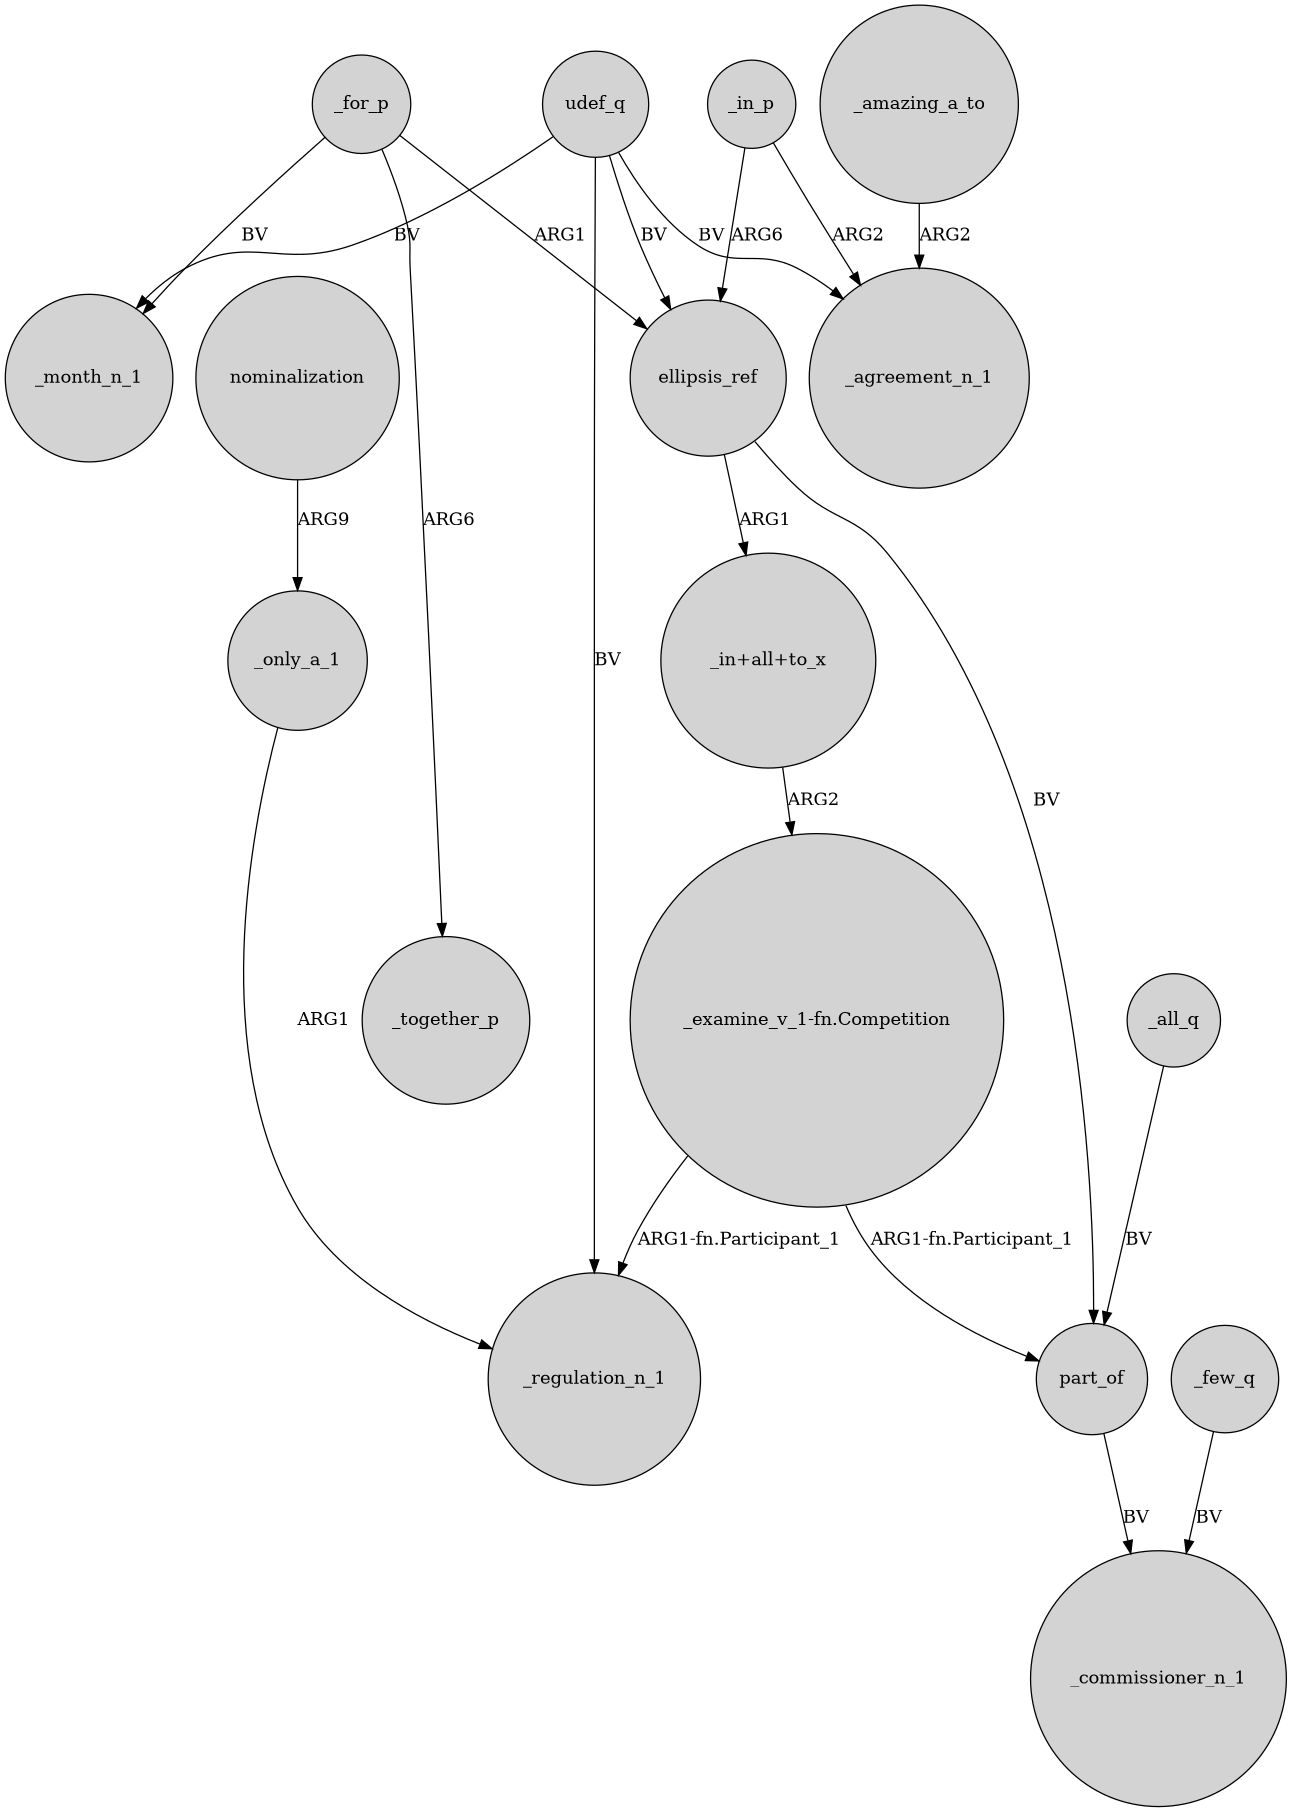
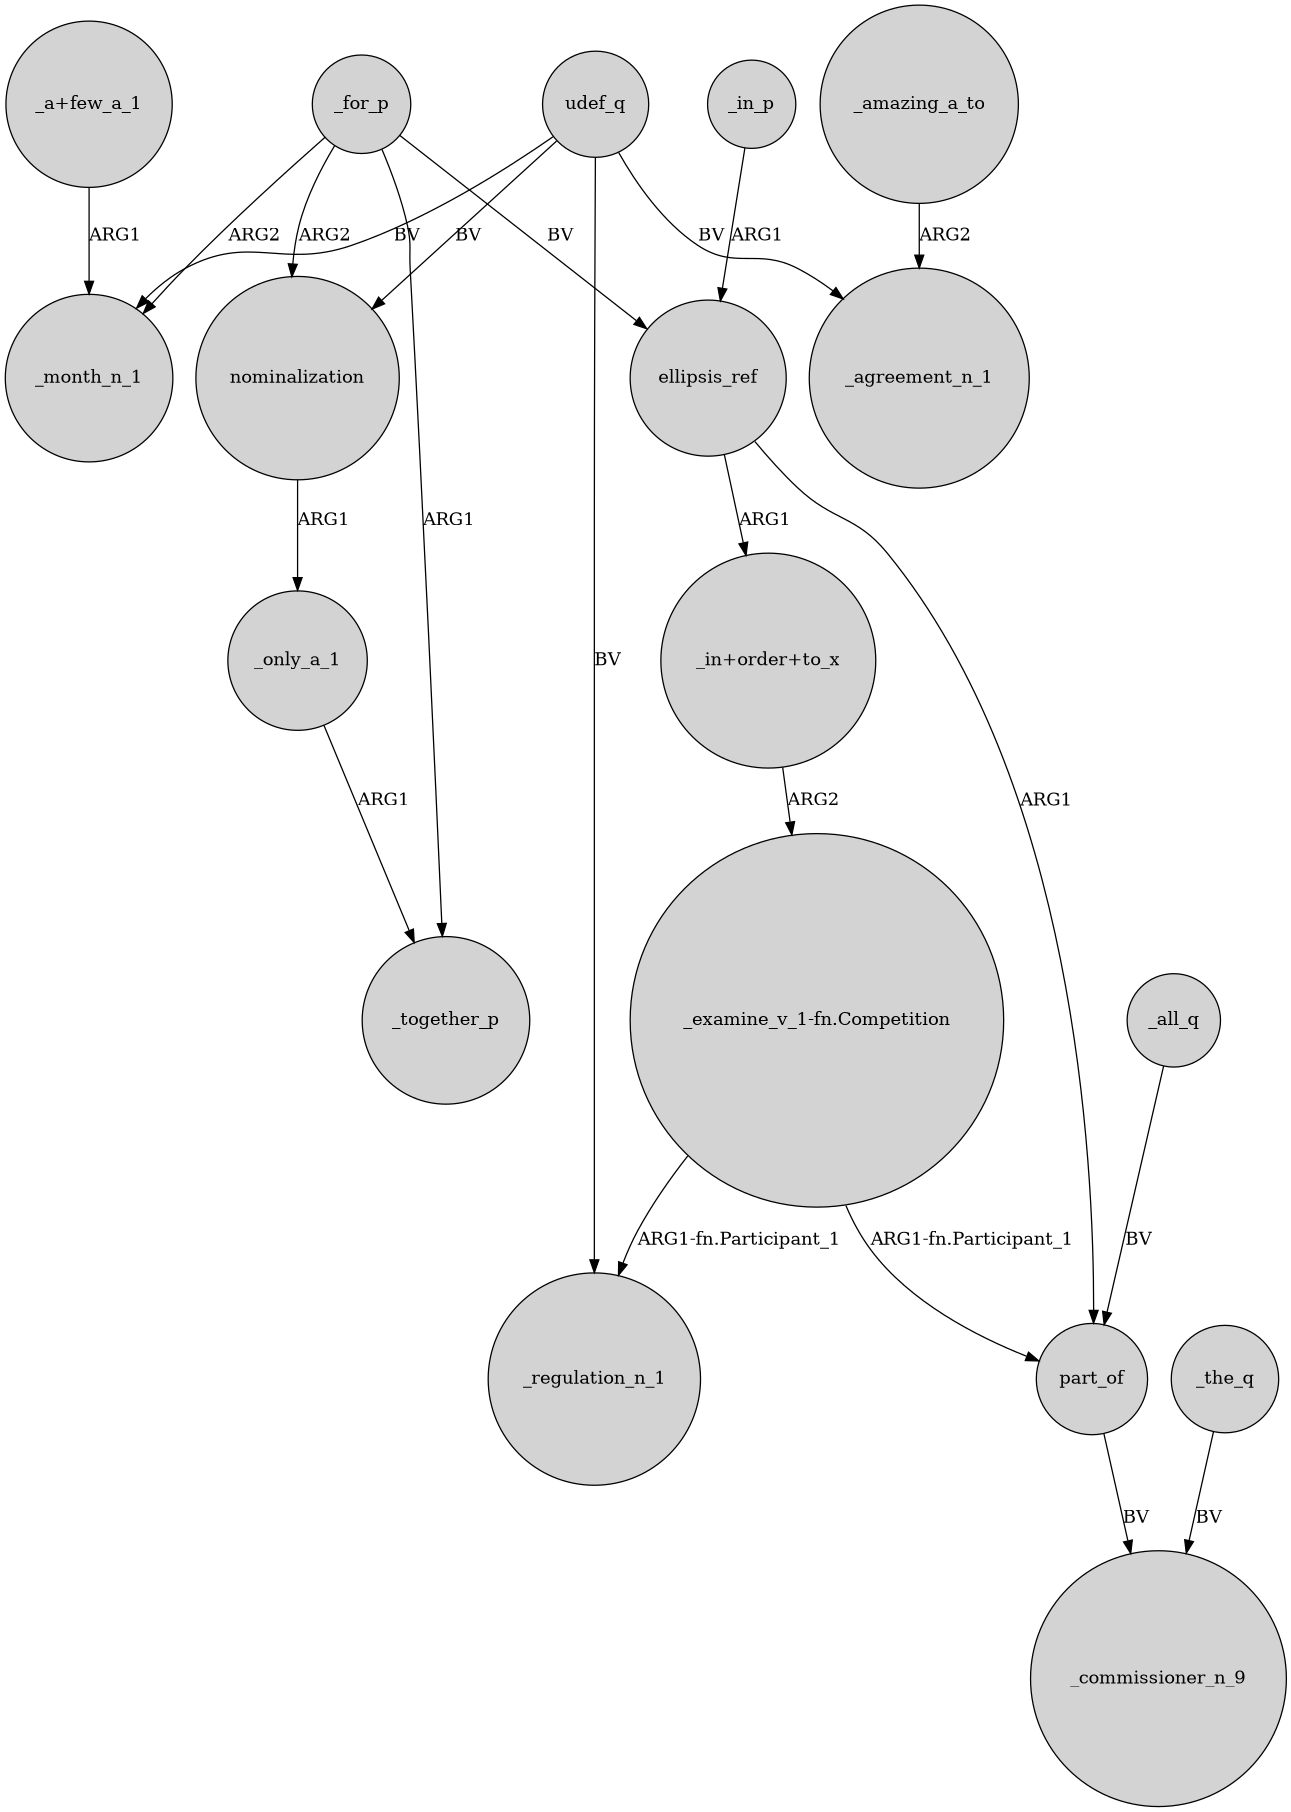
  digraph {
    node [shape=circle style=filled]
    udef_q
    _month_n_1
    nominalization
    _agreement_n_1
    _regulation_n_1
    _only_a_1
    part_of
-   _commissioner_n_1
+   _commissioner_n_1 [label=_commissioner_n_9]
    _together_p
    ellipsis_ref
-   "_in+order+to_x" [label="_in+all+to_x"]
+   "_in+order+to_x"
    "_examine_v_1-fn.Competition"
    _all_q
    _for_p
    _in_p
    _amazing_a_to
-   _the_q [label=_few_q]
+   "_a+few_a_1"
+   _the_q
    udef_q -> _month_n_1 [label=BV]
-   udef_q -> ellipsis_ref [label=BV]
+   udef_q -> nominalization [label=BV]
    udef_q -> _agreement_n_1 [label=BV]
    udef_q -> _regulation_n_1 [label=BV]
-   nominalization -> _only_a_1 [label=ARG9]
-   _only_a_1 -> _regulation_n_1 [label=ARG1]
+   nominalization -> _only_a_1 [label=ARG1]
+   _only_a_1 -> _together_p [label=ARG1]
    part_of -> _commissioner_n_1 [label=BV]
-   ellipsis_ref -> part_of [label=BV]
+   ellipsis_ref -> part_of [label=ARG1]
    ellipsis_ref -> "_in+order+to_x" [label=ARG1]
    "_in+order+to_x" -> "_examine_v_1-fn.Competition" [label=ARG2]
    "_examine_v_1-fn.Competition" -> _regulation_n_1 [label="ARG1-fn.Participant_1"]
    "_examine_v_1-fn.Competition" -> part_of [label="ARG1-fn.Participant_1"]
    _all_q -> part_of [label=BV]
-   _for_p -> _month_n_1 [label=BV]
-   _for_p -> _together_p [label=ARG6]
-   _for_p -> ellipsis_ref [label=ARG1]
-   _in_p -> _agreement_n_1 [label=ARG2]
-   _in_p -> ellipsis_ref [label=ARG6]
+   _for_p -> _month_n_1 [label=ARG2]
+   _for_p -> nominalization [label=ARG2]
+   _for_p -> _together_p [label=ARG1]
+   _for_p -> ellipsis_ref [label=BV]
+   _in_p -> ellipsis_ref [label=ARG1]
    _amazing_a_to -> _agreement_n_1 [label=ARG2]
+   "_a+few_a_1" -> _month_n_1 [label=ARG1]
    _the_q -> _commissioner_n_1 [label=BV]
  }
